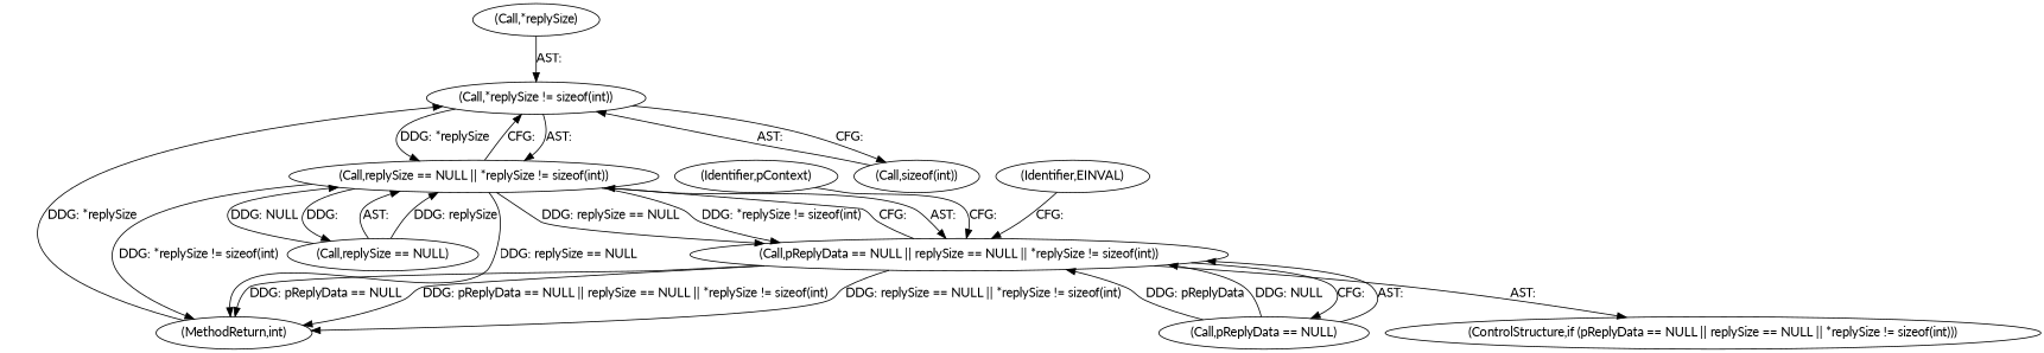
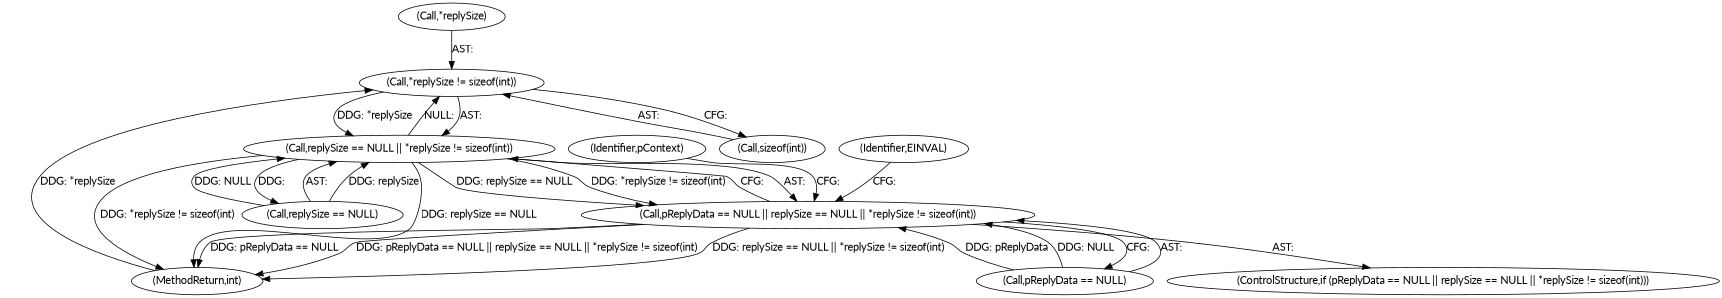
  digraph {
    fontname=Lato
    node [fontname=Lato]
    edge [fontname=Lato]
    n1 [label="(Call,*replySize != sizeof(int))"]
    n2 [label="(Call,replySize == NULL || *replySize != sizeof(int))"]
    n3 [label="(Call,sizeof(int))"]
    n4 [label="(MethodReturn,int)"]
    n5 [label="(Call,pReplyData == NULL || replySize == NULL || *replySize != sizeof(int))"]
    n6 [label="(Call,replySize == NULL)"]
    n7 [label="(ControlStructure,if (pReplyData == NULL || replySize == NULL || *replySize != sizeof(int)))"]
    n8 [label="(Call,pReplyData == NULL)"]
    n9 [label="(Call,*replySize)"]
    n10 [label="(Identifier,EINVAL)"]
    n11 [label="(Identifier,pContext)"]
    n1 -> n2 [label="AST: "]
    n1 -> n2 [label="DDG: *replySize"]
    n1 -> n3 [label="CFG: "]
-   n2 -> n1 [label="CFG: "]
+   n2 -> n1 [label="NULL: "]
    n2 -> n4 [label="DDG: *replySize != sizeof(int)"]
    n2 -> n4 [label="DDG: replySize == NULL"]
    n2 -> n5 [label="AST: "]
    n2 -> n5 [label="DDG: replySize == NULL"]
    n2 -> n5 [label="DDG: *replySize != sizeof(int)"]
    n2 -> n6 [label="DDG: "]
    n3 -> n1 [label="AST: "]
    n4 -> n1 [label="DDG: *replySize"]
    n5 -> n2 [label="CFG: "]
    n5 -> n4 [label="DDG: pReplyData == NULL"]
    n5 -> n4 [label="DDG: pReplyData == NULL || replySize == NULL || *replySize != sizeof(int)"]
    n5 -> n4 [label="DDG: replySize == NULL || *replySize != sizeof(int)"]
    n5 -> n7 [label="AST: "]
    n5 -> n8 [label="CFG: "]
    n6 -> n2 [label="AST: "]
    n6 -> n2 [label="DDG: replySize"]
    n6 -> n2 [label="DDG: NULL"]
    n8 -> n5 [label="AST: "]
    n8 -> n5 [label="DDG: pReplyData"]
    n8 -> n5 [label="DDG: NULL"]
    n9 -> n1 [label="AST: "]
    n10 -> n5 [label="CFG: "]
    n11 -> n5 [label="CFG: "]
  }
